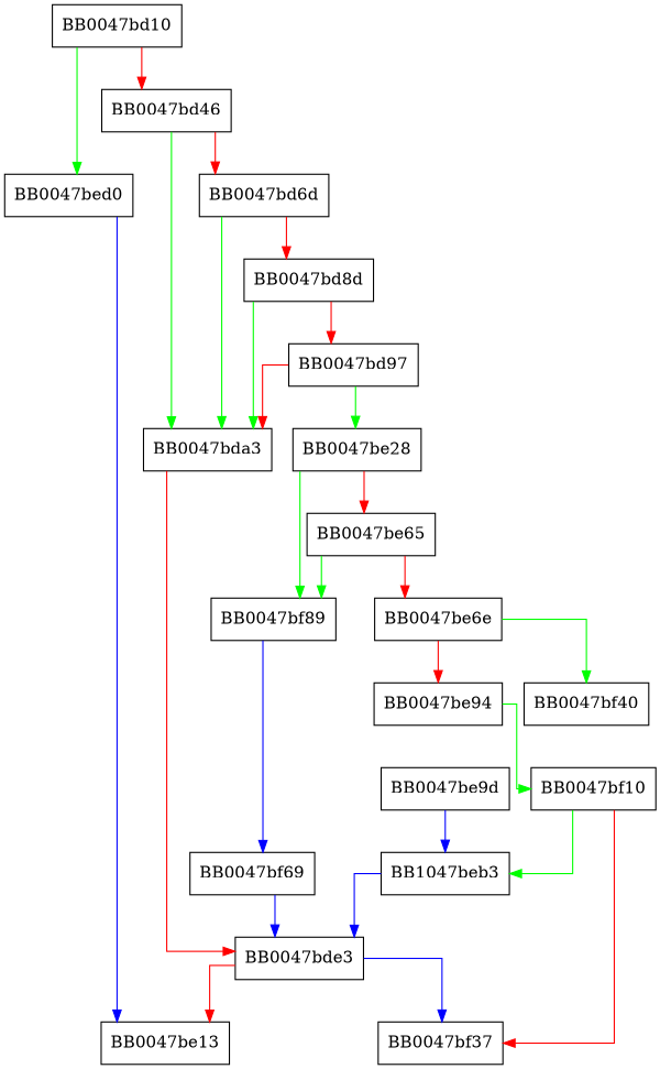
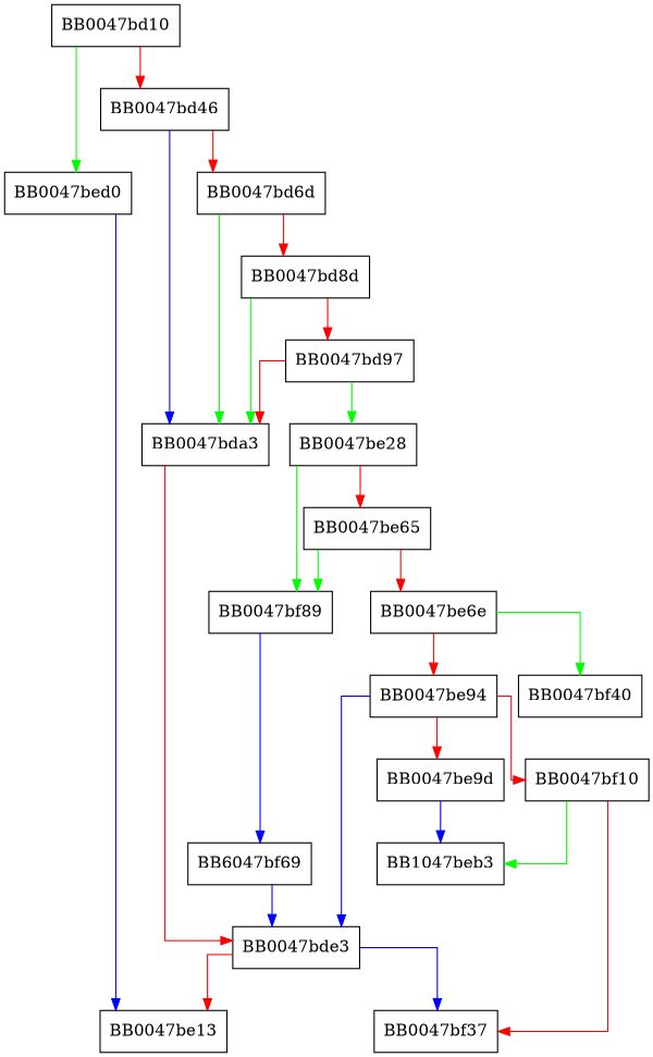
  digraph {
    splines=ortho
    node [shape=box]
    edge [color=red]
    BB0047bd10
    BB0047bed0
    BB0047bd46
    BB0047be13
    BB0047bda3
    BB0047bd6d
    BB0047bde3
    BB0047bd8d
    BB0047bf37
    BB0047bd97
    BB0047be28
    BB0047bf89
    BB0047be65
-   BB0047bf69
+   BB0047bf69 [label=BB6047bf69]
    BB0047be6e
    BB0047bf40
    BB0047be94
    BB0047bf10
    BB0047be9d
    n20 [label=BB1047beb3]
    BB0047bd10 -> BB0047bed0 [color=green]
    BB0047bd10 -> BB0047bd46
    BB0047bed0 -> BB0047be13 [color=blue]
-   BB0047bd46 -> BB0047bda3 [color=green]
+   BB0047bd46 -> BB0047bda3 [color=blue]
    BB0047bd46 -> BB0047bd6d
    BB0047bda3 -> BB0047bde3
    BB0047bd6d -> BB0047bda3 [color=green]
    BB0047bd6d -> BB0047bd8d
    BB0047bde3 -> BB0047be13
    BB0047bde3 -> BB0047bf37 [color=blue]
    BB0047bd8d -> BB0047bda3 [color=green]
    BB0047bd8d -> BB0047bd97
    BB0047bd97 -> BB0047bda3
    BB0047bd97 -> BB0047be28 [color=green]
    BB0047be28 -> BB0047bf89 [color=green]
    BB0047be28 -> BB0047be65
    BB0047bf89 -> BB0047bf69 [color=blue]
    BB0047be65 -> BB0047bf89 [color=green]
    BB0047be65 -> BB0047be6e
    BB0047bf69 -> BB0047bde3 [color=blue]
    BB0047be6e -> BB0047bf40 [color=green]
    BB0047be6e -> BB0047be94
-   BB0047be94 -> BB0047bf10 [color=green]
+   BB0047be94 -> BB0047bf10
+   BB0047be94 -> BB0047be9d
    BB0047bf10 -> BB0047bf37
    BB0047bf10 -> n20 [color=green]
    BB0047be9d -> n20 [color=blue]
-   n20 -> BB0047bde3 [color=blue]
+   BB0047be94 -> BB0047bde3 [color=blue]
  }
